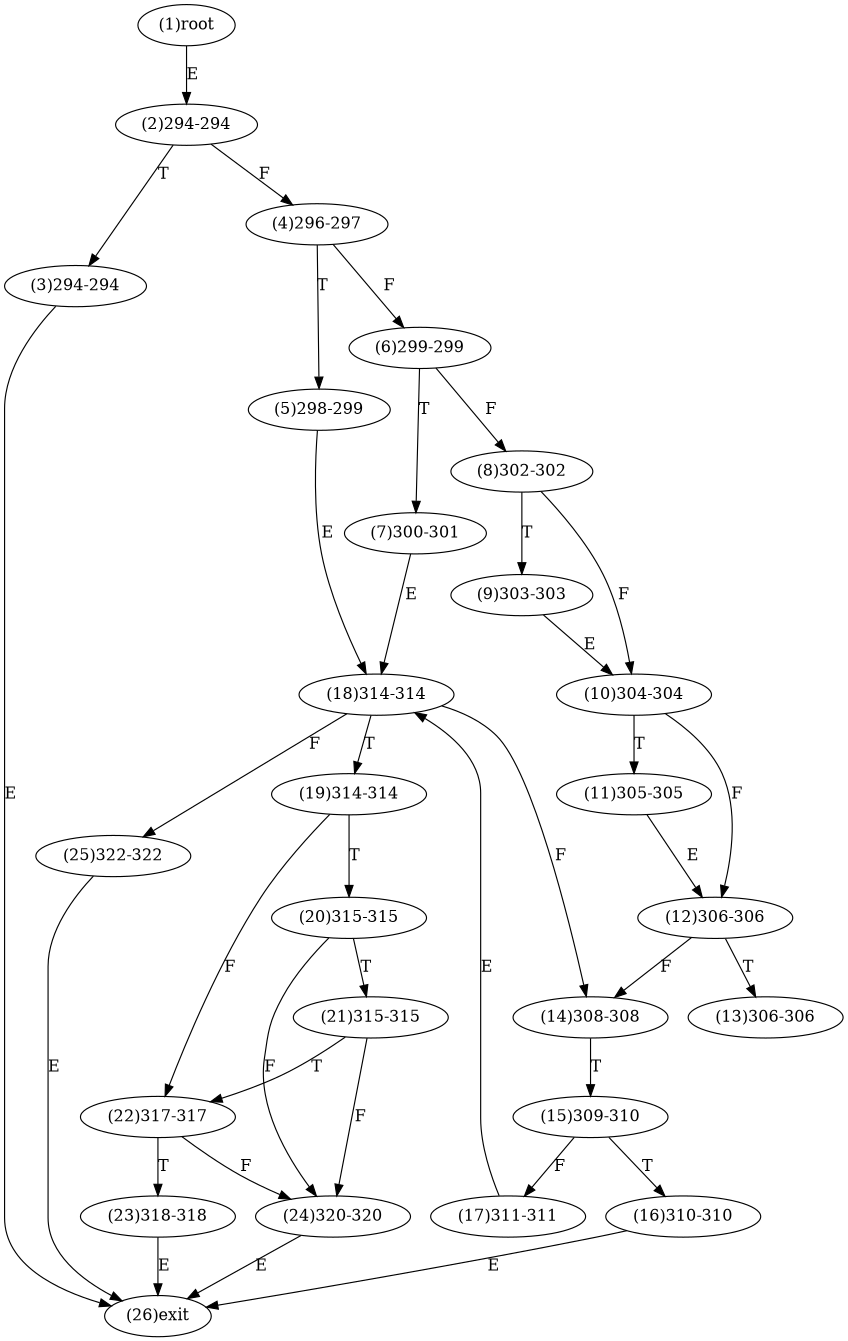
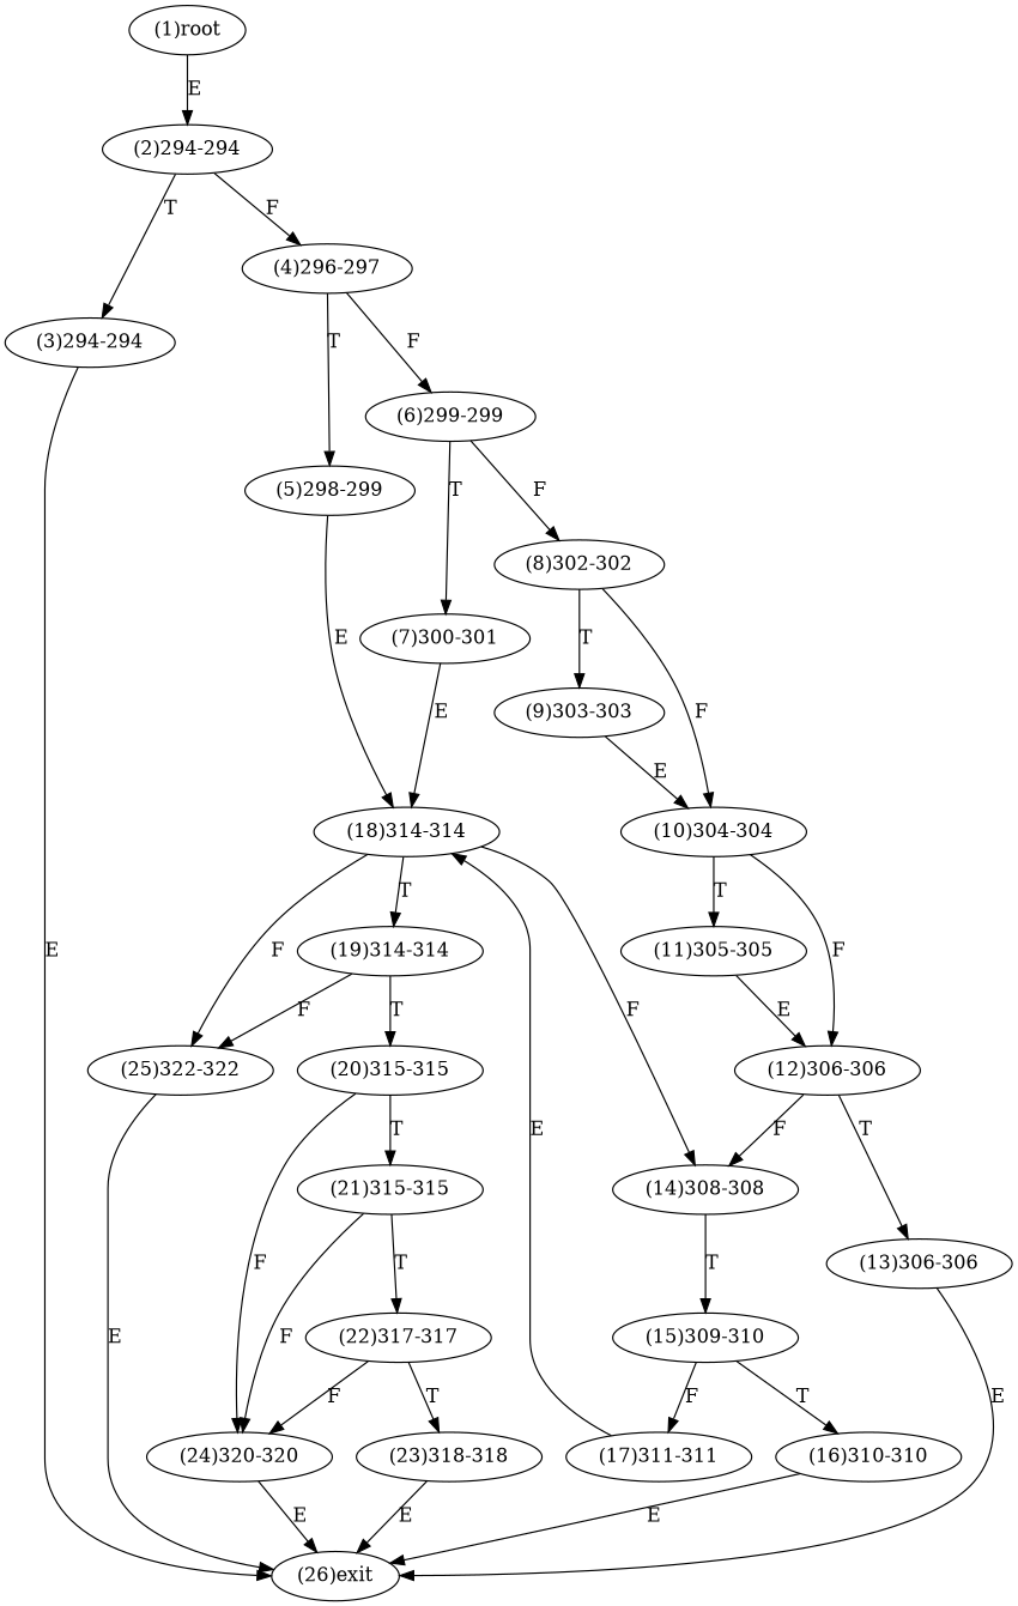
  digraph {
    n1 [label="(1)root"]
    n2 [label="(2)294-294"]
    n3 [label="(3)294-294"]
    n4 [label="(4)296-297"]
    n5 [label="(26)exit"]
    n6 [label="(5)298-299"]
    n7 [label="(6)299-299"]
    n8 [label="(18)314-314"]
    n9 [label="(7)300-301"]
    n10 [label="(8)302-302"]
    n11 [label="(14)308-308"]
    n12 [label="(19)314-314"]
    n13 [label="(25)322-322"]
    n14 [label="(9)303-303"]
    n15 [label="(10)304-304"]
    n16 [label="(11)305-305"]
    n17 [label="(12)306-306"]
    n18 [label="(13)306-306"]
    n19 [label="(15)309-310"]
    n20 [label="(17)311-311"]
    n21 [label="(16)310-310"]
    n22 [label="(20)315-315"]
    n23 [label="(21)315-315"]
    n24 [label="(24)320-320"]
    n25 [label="(22)317-317"]
    n26 [label="(23)318-318"]
    n1 -> n2 [label=E]
    n2 -> n3 [label=T]
    n2 -> n4 [label=F]
    n3 -> n5 [label=E]
    n4 -> n6 [label=T]
    n4 -> n7 [label=F]
    n6 -> n8 [label=E]
    n7 -> n9 [label=T]
    n7 -> n10 [label=F]
    n8 -> n11 [label=F]
    n8 -> n12 [label=T]
    n8 -> n13 [label=F]
    n9 -> n8 [label=E]
    n10 -> n14 [label=T]
    n10 -> n15 [label=F]
    n11 -> n19 [label=T]
-   n12 -> n25 [label=F]
+   n12 -> n13 [label=F]
    n12 -> n22 [label=T]
    n13 -> n5 [label=E]
    n14 -> n15 [label=E]
    n15 -> n16 [label=T]
    n15 -> n17 [label=F]
    n16 -> n17 [label=E]
    n17 -> n11 [label=F]
    n17 -> n18 [label=T]
+   n18 -> n5 [label=E]
    n19 -> n20 [label=F]
    n19 -> n21 [label=T]
    n20 -> n8 [label=E]
    n21 -> n5 [label=E]
    n22 -> n23 [label=T]
    n22 -> n24 [label=F]
    n23 -> n24 [label=F]
    n23 -> n25 [label=T]
    n24 -> n5 [label=E]
    n25 -> n24 [label=F]
    n25 -> n26 [label=T]
    n26 -> n5 [label=E]
  }
